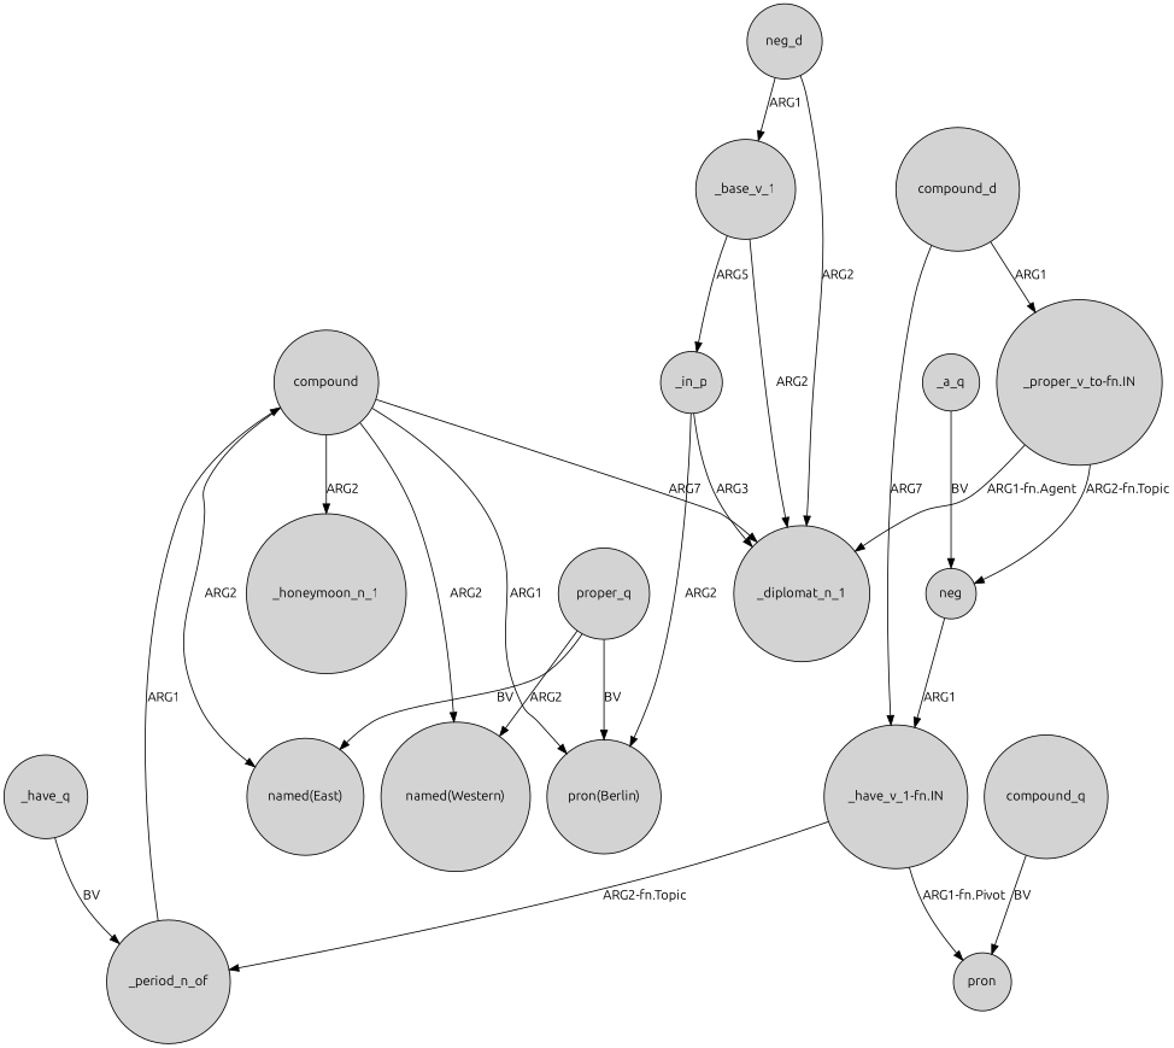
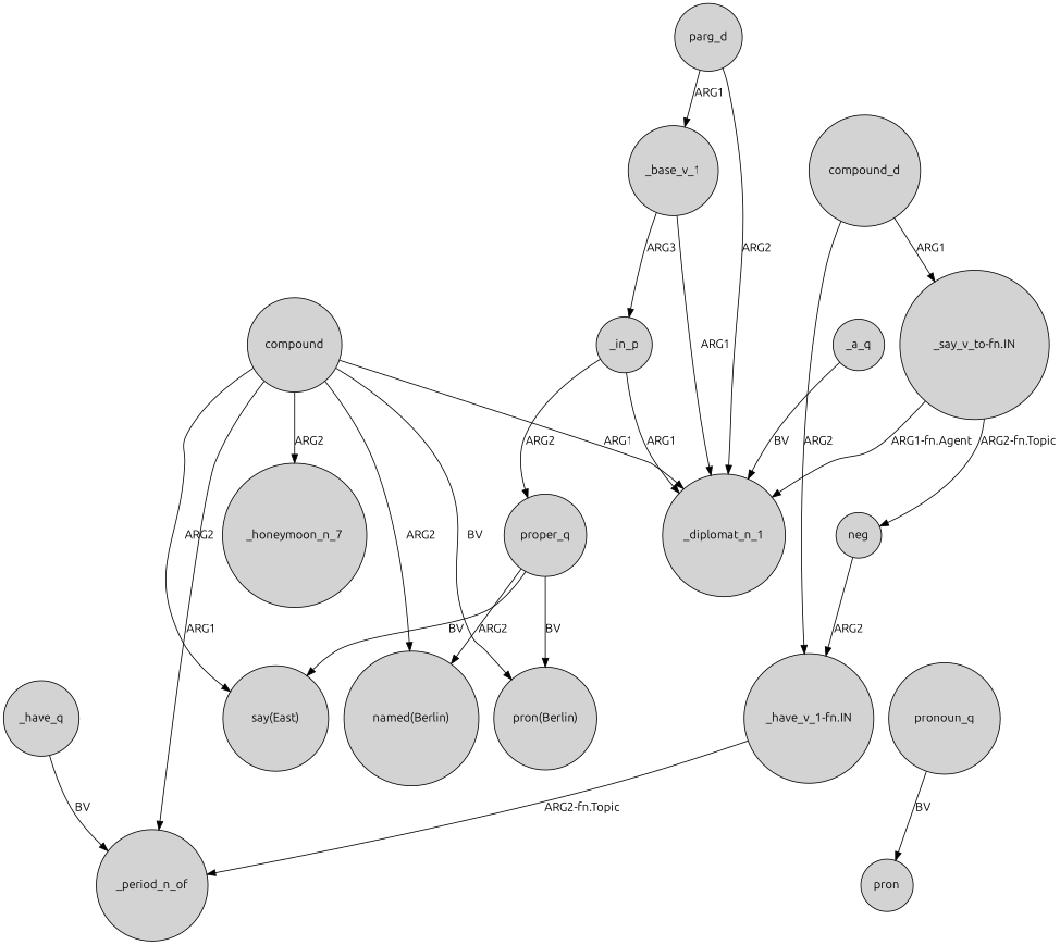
  digraph {
    fontname=Ubuntu
    node [fontname=Ubuntu shape=circle style=filled]
    edge [fontname=Ubuntu]
    compound
-   _honeymoon_n_1
+   _honeymoon_n_1 [label=_honeymoon_n_7]
    _diplomat_n_1
    _period_n_of
    n5 [label="pron(Berlin)"]
-   "named(Western)"
-   "named(East)"
+   "named(Western)" [label="named(Berlin)"]
+   "named(East)" [label="say(East)"]
    _in_p
    neg
    "_have_v_1-fn.IN"
    pron
    n12 [label=compound_d]
-   "_say_v_to-fn.IN" [label="_proper_v_to-fn.IN"]
+   "_say_v_to-fn.IN"
    n14 [label=_have_q]
-   pronoun_q [label=compound_q]
+   pronoun_q
    _base_v_1
    proper_q
-   parg_d [label=neg_d]
+   parg_d
    _a_q
    compound -> _honeymoon_n_1 [label=ARG2]
-   compound -> _diplomat_n_1 [label=ARG7]
-   _period_n_of -> compound [label=ARG1]
-   compound -> n5 [label=ARG1]
+   compound -> _diplomat_n_1 [label=ARG1]
+   compound -> _period_n_of [label=ARG1]
+   compound -> n5 [label=BV]
    compound -> "named(Western)" [label=ARG2]
    compound -> "named(East)" [label=ARG2]
-   _in_p -> _diplomat_n_1 [label=ARG3]
-   _in_p -> n5 [label=ARG2]
-   neg -> "_have_v_1-fn.IN" [label=ARG1]
+   _in_p -> _diplomat_n_1 [label=ARG1]
+   _in_p -> proper_q [label=ARG2]
+   neg -> "_have_v_1-fn.IN" [label=ARG2]
    "_have_v_1-fn.IN" -> _period_n_of [label="ARG2-fn.Topic"]
-   "_have_v_1-fn.IN" -> pron [label="ARG1-fn.Pivot"]
-   n12 -> "_have_v_1-fn.IN" [label=ARG7]
+   n12 -> "_have_v_1-fn.IN" [label=ARG2]
    n12 -> "_say_v_to-fn.IN" [label=ARG1]
    "_say_v_to-fn.IN" -> _diplomat_n_1 [label="ARG1-fn.Agent"]
    "_say_v_to-fn.IN" -> neg [label="ARG2-fn.Topic"]
    n14 -> _period_n_of [label=BV]
    pronoun_q -> pron [label=BV]
-   _base_v_1 -> _diplomat_n_1 [label=ARG2]
-   _base_v_1 -> _in_p [label=ARG5]
+   _base_v_1 -> _diplomat_n_1 [label=ARG1]
+   _base_v_1 -> _in_p [label=ARG3]
    proper_q -> n5 [label=BV]
    proper_q -> "named(Western)" [label=ARG2]
    proper_q -> "named(East)" [label=BV]
    parg_d -> _diplomat_n_1 [label=ARG2]
    parg_d -> _base_v_1 [label=ARG1]
-   _a_q -> neg [label=BV]
+   _a_q -> _diplomat_n_1 [label=BV]
  }
